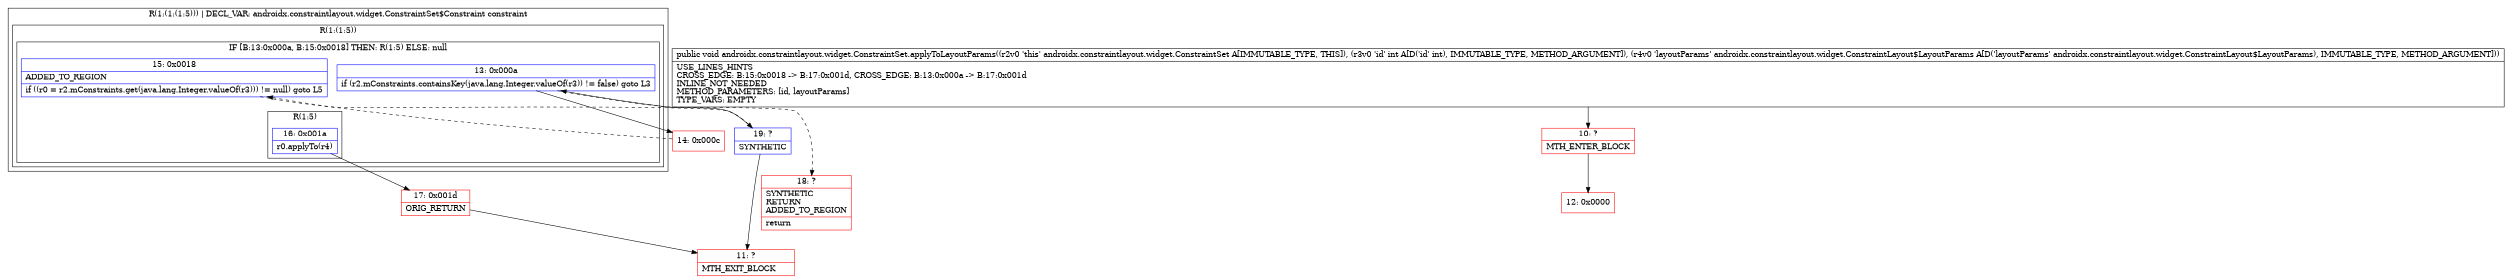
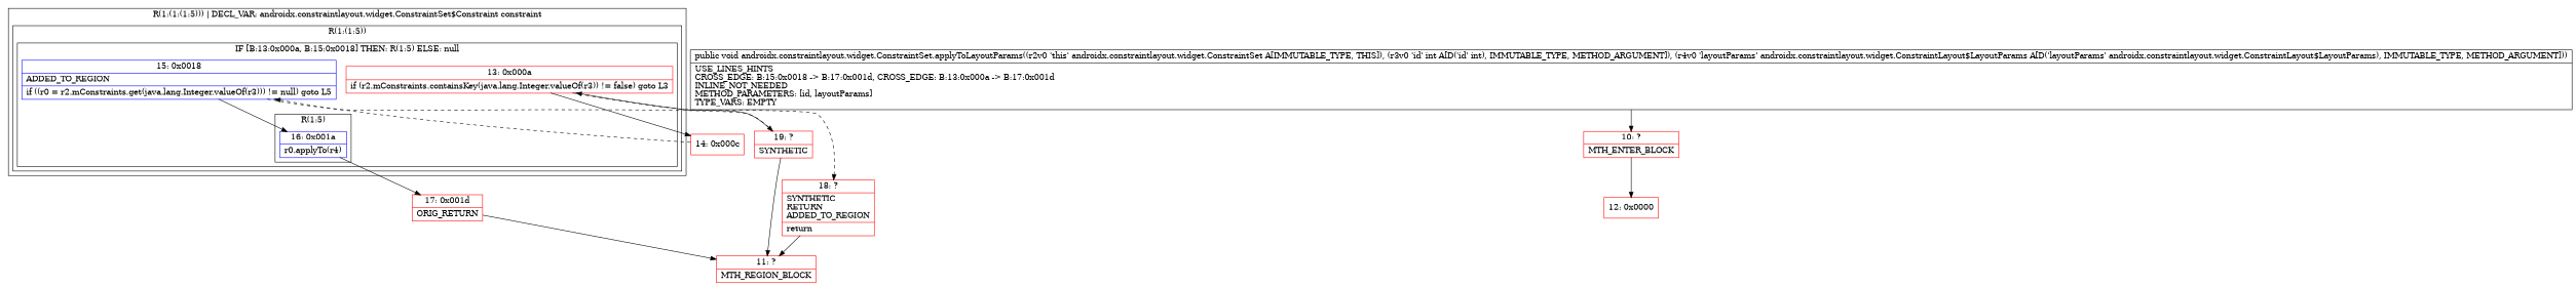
  digraph {
    node [color=red shape=record]
    n1 [color=blue label="{16\:\ 0x001a|r0.applyTo(r4)\l}"]
-   n2 [color=blue label="{13\:\ 0x000a|if (r2.mConstraints.containsKey(java.lang.Integer.valueOf(r3)) != false) goto L3\l}"]
+   n2 [label="{13\:\ 0x000a|if (r2.mConstraints.containsKey(java.lang.Integer.valueOf(r3)) != false) goto L3\l}"]
    n3 [color=blue label="{15\:\ 0x0018|ADDED_TO_REGION\l|if ((r0 = r2.mConstraints.get(java.lang.Integer.valueOf(r3))) != null) goto L5\l}"]
    n4 [label="{17\:\ 0x001d|ORIG_RETURN\l}"]
    n5 [label="{14\:\ 0x000c}"]
    n6 [label="{18\:\ ?|SYNTHETIC\lRETURN\lADDED_TO_REGION\l|return\l}"]
-   n7 [color=blue label="{19\:\ ?|SYNTHETIC\l}"]
-   n8 [label="{11\:\ ?|MTH_EXIT_BLOCK\l}"]
+   n7 [label="{19\:\ ?|SYNTHETIC\l}"]
+   n8 [label="{11\:\ ?|MTH_REGION_BLOCK\l}"]
    n9 [label="{10\:\ ?|MTH_ENTER_BLOCK\l}"]
    n10 [label="{12\:\ 0x0000}"]
    n11 [label="{public void androidx.constraintlayout.widget.ConstraintSet.applyToLayoutParams((r2v0 'this' androidx.constraintlayout.widget.ConstraintSet A[IMMUTABLE_TYPE, THIS]), (r3v0 'id' int A[D('id' int), IMMUTABLE_TYPE, METHOD_ARGUMENT]), (r4v0 'layoutParams' androidx.constraintlayout.widget.ConstraintLayout$LayoutParams A[D('layoutParams' androidx.constraintlayout.widget.ConstraintLayout$LayoutParams), IMMUTABLE_TYPE, METHOD_ARGUMENT]))  | USE_LINES_HINTS\lCROSS_EDGE: B:15:0x0018 \-\> B:17:0x001d, CROSS_EDGE: B:13:0x000a \-\> B:17:0x001d\lINLINE_NOT_NEEDED\lMETHOD_PARAMETERS: [id, layoutParams]\lTYPE_VARS: EMPTY\l}" color=""]
    subgraph cluster_1 {
      label="R(1:(1:(1:5))) | DECL_VAR: androidx.constraintlayout.widget.ConstraintSet$Constraint constraint\l"
      subgraph cluster_2 {
        label="R(1:(1:5))"
        subgraph cluster_3 {
          label="IF [B:13:0x000a, B:15:0x0018] THEN: R(1:5) ELSE: null"
          n2
          n3
          subgraph cluster_4 {
            label="R(1:5)"
            n1
          }
        }
      }
    }
    n1 -> n4
    n2 -> n5
    n2 -> n6 [style=dashed]
+   n3 -> n1
    n3 -> n7 [style=dashed]
    n4 -> n8
    n5 -> n3 [style=dashed]
+   n6 -> n8
    n7 -> n2
    n7 -> n8
    n9 -> n10
    n11 -> n9
  }
